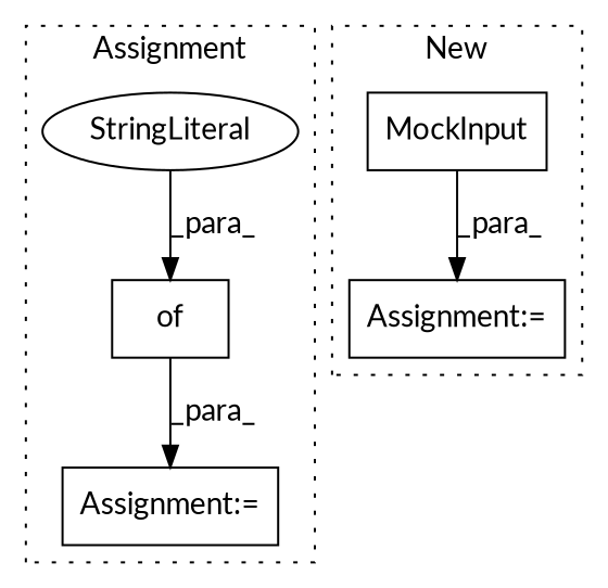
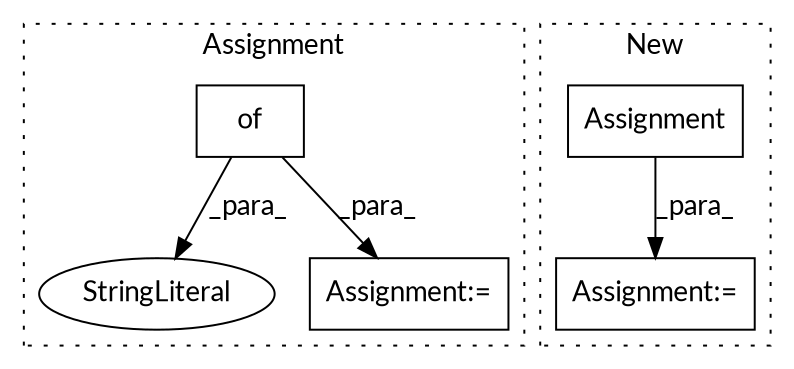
  digraph {
    fontname=Lato
    node [a=32 fontname=Lato l=1 shape=box]
    edge [fontname=Lato]
    n1 [l="3,1" label=of s="1518,1585"]
    n2 [a=45 l=3 label=StringLiteral s=1521 shape=ellipse]
    n3 [a=7 label="Assignment:=" s=1484]
-   n4 [l=11 label=MockInput s=1607]
+   n4 [l=11 label=Assignment s=1607]
    n5 [a=7 label="Assignment:=" s=1577]
    subgraph cluster_1 {
      label=Assignment
      style=dotted
      n1
      n2
      n3
    }
    subgraph cluster_2 {
      label=New
      style=dotted
      n4
      n5
    }
    n1 -> n3 [label=_para_]
-   n2 -> n1 [label=_para_]
+   n1 -> n2 [label=_para_]
    n4 -> n5 [label=_para_]
  }
